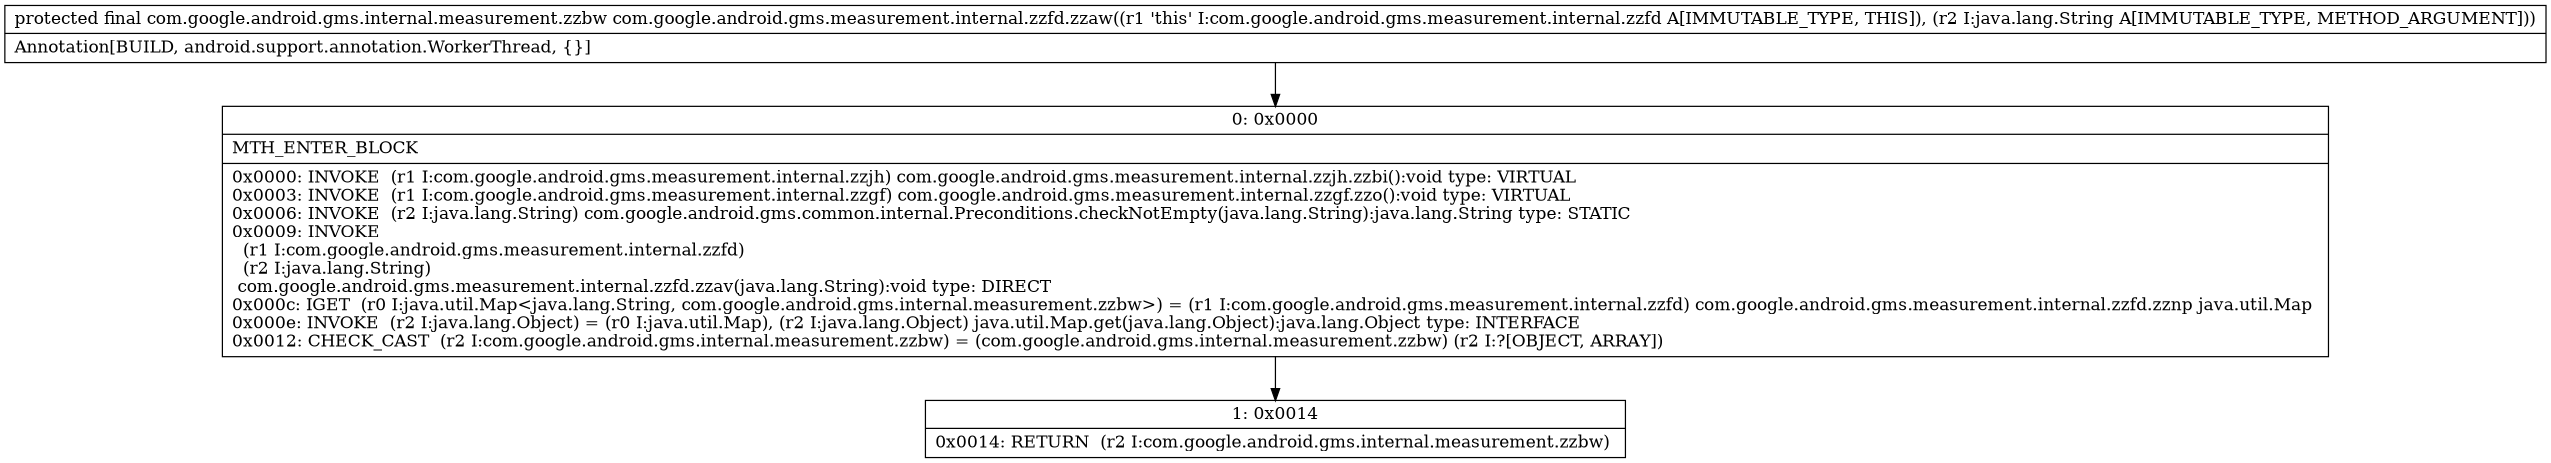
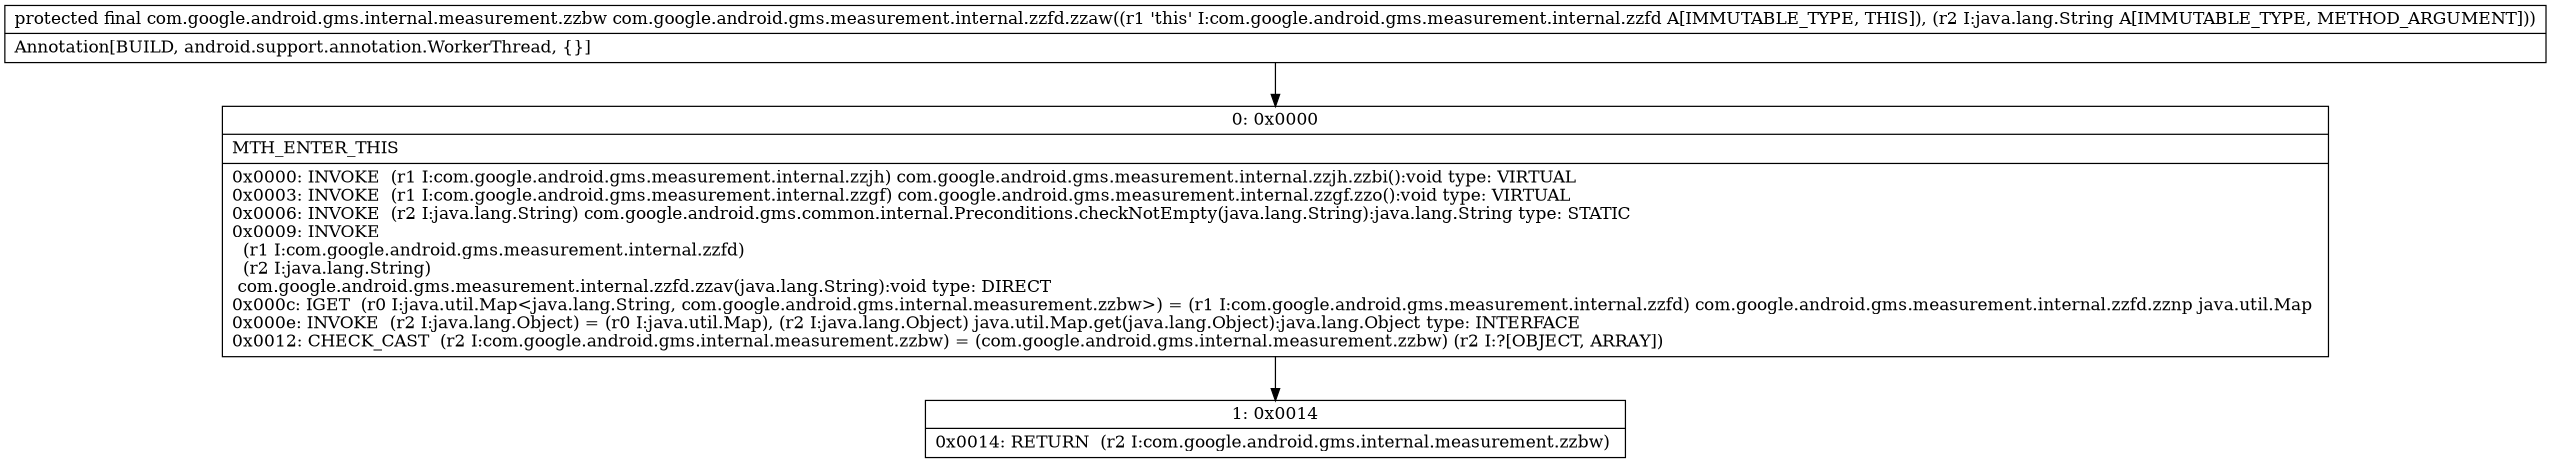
  digraph {
    fontname="DejaVu Serif"
    node [shape=record fontname="DejaVu Serif"]
    edge [fontname="DejaVu Serif"]
-   n1 [label="{0\:\ 0x0000|MTH_ENTER_BLOCK\l|0x0000: INVOKE  (r1 I:com.google.android.gms.measurement.internal.zzjh) com.google.android.gms.measurement.internal.zzjh.zzbi():void type: VIRTUAL \l0x0003: INVOKE  (r1 I:com.google.android.gms.measurement.internal.zzgf) com.google.android.gms.measurement.internal.zzgf.zzo():void type: VIRTUAL \l0x0006: INVOKE  (r2 I:java.lang.String) com.google.android.gms.common.internal.Preconditions.checkNotEmpty(java.lang.String):java.lang.String type: STATIC \l0x0009: INVOKE  \l  (r1 I:com.google.android.gms.measurement.internal.zzfd)\l  (r2 I:java.lang.String)\l com.google.android.gms.measurement.internal.zzfd.zzav(java.lang.String):void type: DIRECT \l0x000c: IGET  (r0 I:java.util.Map\<java.lang.String, com.google.android.gms.internal.measurement.zzbw\>) = (r1 I:com.google.android.gms.measurement.internal.zzfd) com.google.android.gms.measurement.internal.zzfd.zznp java.util.Map \l0x000e: INVOKE  (r2 I:java.lang.Object) = (r0 I:java.util.Map), (r2 I:java.lang.Object) java.util.Map.get(java.lang.Object):java.lang.Object type: INTERFACE \l0x0012: CHECK_CAST  (r2 I:com.google.android.gms.internal.measurement.zzbw) = (com.google.android.gms.internal.measurement.zzbw) (r2 I:?[OBJECT, ARRAY]) \l}"]
+   n1 [label="{0\:\ 0x0000|MTH_ENTER_THIS\l|0x0000: INVOKE  (r1 I:com.google.android.gms.measurement.internal.zzjh) com.google.android.gms.measurement.internal.zzjh.zzbi():void type: VIRTUAL \l0x0003: INVOKE  (r1 I:com.google.android.gms.measurement.internal.zzgf) com.google.android.gms.measurement.internal.zzgf.zzo():void type: VIRTUAL \l0x0006: INVOKE  (r2 I:java.lang.String) com.google.android.gms.common.internal.Preconditions.checkNotEmpty(java.lang.String):java.lang.String type: STATIC \l0x0009: INVOKE  \l  (r1 I:com.google.android.gms.measurement.internal.zzfd)\l  (r2 I:java.lang.String)\l com.google.android.gms.measurement.internal.zzfd.zzav(java.lang.String):void type: DIRECT \l0x000c: IGET  (r0 I:java.util.Map\<java.lang.String, com.google.android.gms.internal.measurement.zzbw\>) = (r1 I:com.google.android.gms.measurement.internal.zzfd) com.google.android.gms.measurement.internal.zzfd.zznp java.util.Map \l0x000e: INVOKE  (r2 I:java.lang.Object) = (r0 I:java.util.Map), (r2 I:java.lang.Object) java.util.Map.get(java.lang.Object):java.lang.Object type: INTERFACE \l0x0012: CHECK_CAST  (r2 I:com.google.android.gms.internal.measurement.zzbw) = (com.google.android.gms.internal.measurement.zzbw) (r2 I:?[OBJECT, ARRAY]) \l}"]
    n2 [label="{1\:\ 0x0014|0x0014: RETURN  (r2 I:com.google.android.gms.internal.measurement.zzbw) \l}"]
    n3 [label="{protected final com.google.android.gms.internal.measurement.zzbw com.google.android.gms.measurement.internal.zzfd.zzaw((r1 'this' I:com.google.android.gms.measurement.internal.zzfd A[IMMUTABLE_TYPE, THIS]), (r2 I:java.lang.String A[IMMUTABLE_TYPE, METHOD_ARGUMENT]))  | Annotation[BUILD, android.support.annotation.WorkerThread, \{\}]\l}"]
    n1 -> n2
    n3 -> n1
  }
